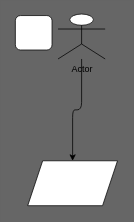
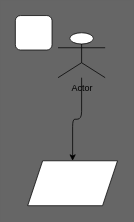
  <mxCell id="0" />
  <mxCell id="1" parent="0" />
  <mxCell id="2" value="" style="rounded=1;whiteSpace=wrap;html=1;" vertex="1" parent="1"><mxGeometry x="20" y="20" width="49" height="46" as="geometry" /></mxCell>
  <mxCell id="3" value="" style="edgeStyle=orthogonalEdgeStyle;html=1;" edge="1" parent="1" source="4" target="5"><mxGeometry relative="1" as="geometry" /></mxCell>
- <mxCell id="4" value="Actor" style="shape=umlActor;verticalLabelPosition=bottom;verticalAlign=top;html=1;outlineConnect=0;" vertex="1" parent="1"><mxGeometry x="77" y="18" width="63" height="60" as="geometry" /></mxCell>
+ <mxCell id="4" value="Actor" style="shape=umlActor;verticalLabelPosition=bottom;verticalAlign=top;html=1;outlineConnect=0;" vertex="1" parent="1"><mxGeometry x="77" y="43" width="63" height="60" as="geometry" /></mxCell>
  <mxCell id="5" value="" style="shape=parallelogram;perimeter=parallelogramPerimeter;whiteSpace=wrap;html=1;fixedSize=1;verticalAlign=top;" vertex="1" parent="1"><mxGeometry x="36.5" y="214" width="120" height="60" as="geometry" /></mxCell>
